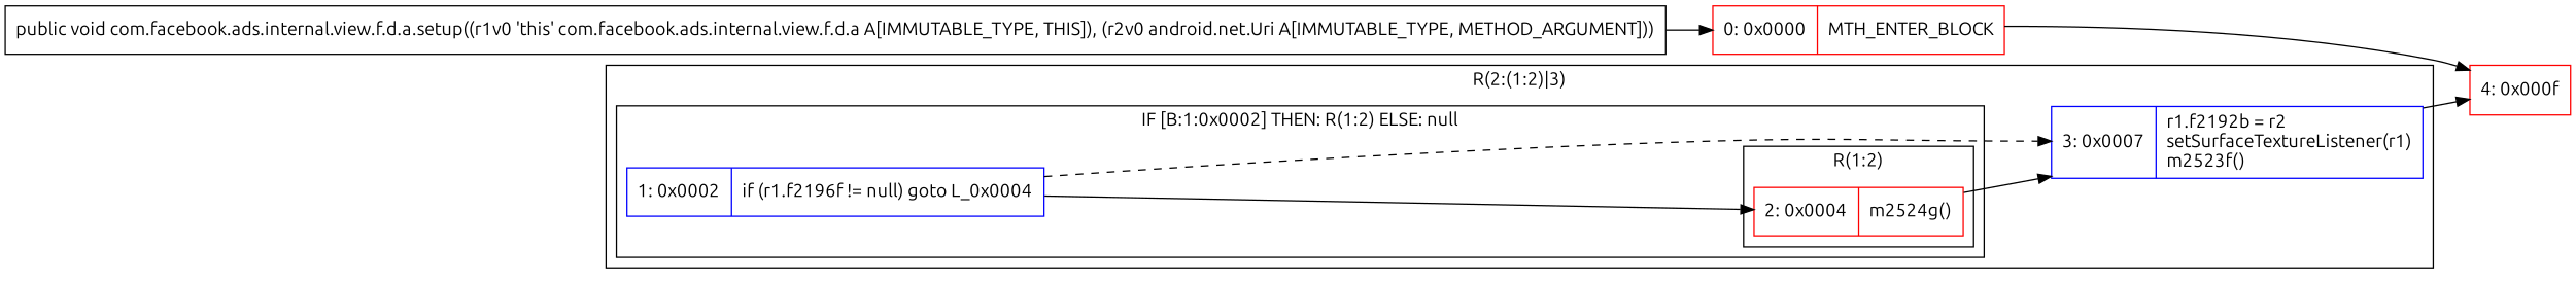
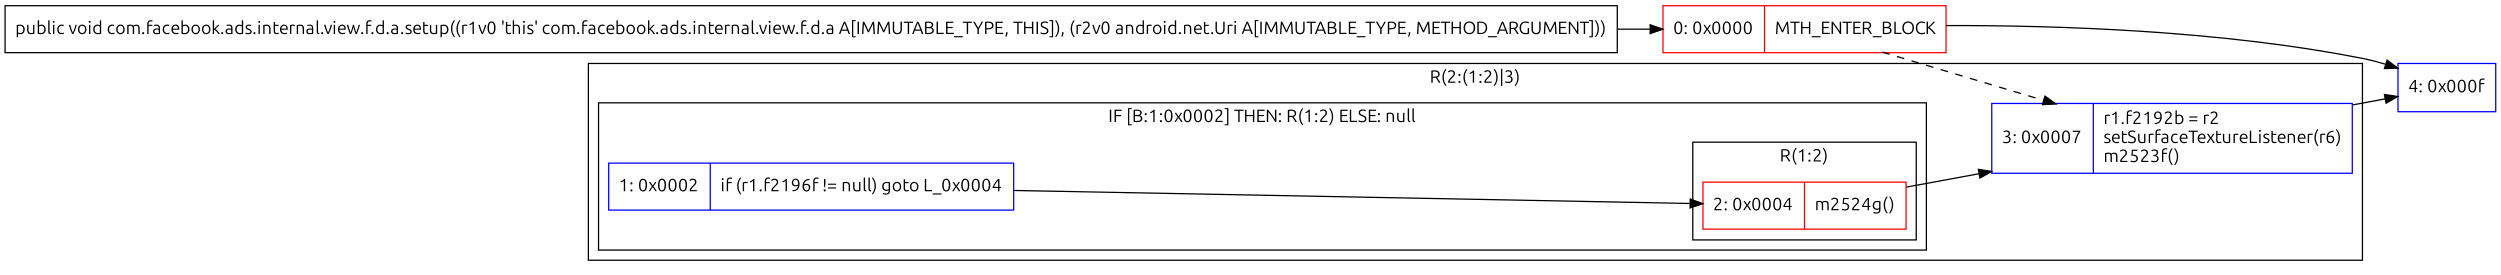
  digraph {
    fontname=Ubuntu
    rankdir=LR
    node [color=red fontname=Ubuntu shape=record]
    edge [fontname=Ubuntu]
    n1 [label="{2\:\ 0x0004|m2524g()\l}"]
    n2 [color=blue label="{1\:\ 0x0002|if (r1.f2196f != null) goto L_0x0004\l}"]
-   n3 [color=blue label="{3\:\ 0x0007|r1.f2192b = r2\lsetSurfaceTextureListener(r1)\lm2523f()\l}"]
-   n4 [label="{4\:\ 0x000f}"]
+   n3 [color=blue label="{3\:\ 0x0007|r1.f2192b = r2\lsetSurfaceTextureListener(r6)\lm2523f()\l}"]
+   n4 [color=blue label="{4\:\ 0x000f}"]
    n5 [label="{0\:\ 0x0000|MTH_ENTER_BLOCK\l}"]
    n6 [label="{public void com.facebook.ads.internal.view.f.d.a.setup((r1v0 'this' com.facebook.ads.internal.view.f.d.a A[IMMUTABLE_TYPE, THIS]), (r2v0 android.net.Uri A[IMMUTABLE_TYPE, METHOD_ARGUMENT])) }" color=""]
    subgraph cluster_1 {
      label="R(2:(1:2)|3)"
      n3
      subgraph cluster_2 {
        label="IF [B:1:0x0002] THEN: R(1:2) ELSE: null"
        n2
        subgraph cluster_3 {
          label="R(1:2)"
          n1
        }
      }
    }
    n1 -> n3
    n2 -> n1
-   n2 -> n3 [style=dashed]
+   n5 -> n3 [style=dashed]
    n3 -> n4
    n5 -> n4
    n6 -> n5
  }
